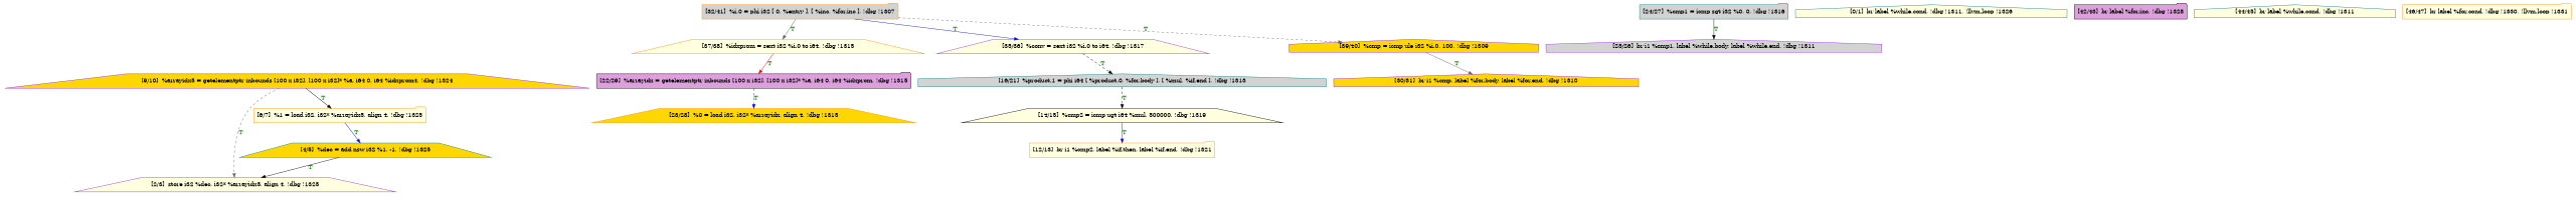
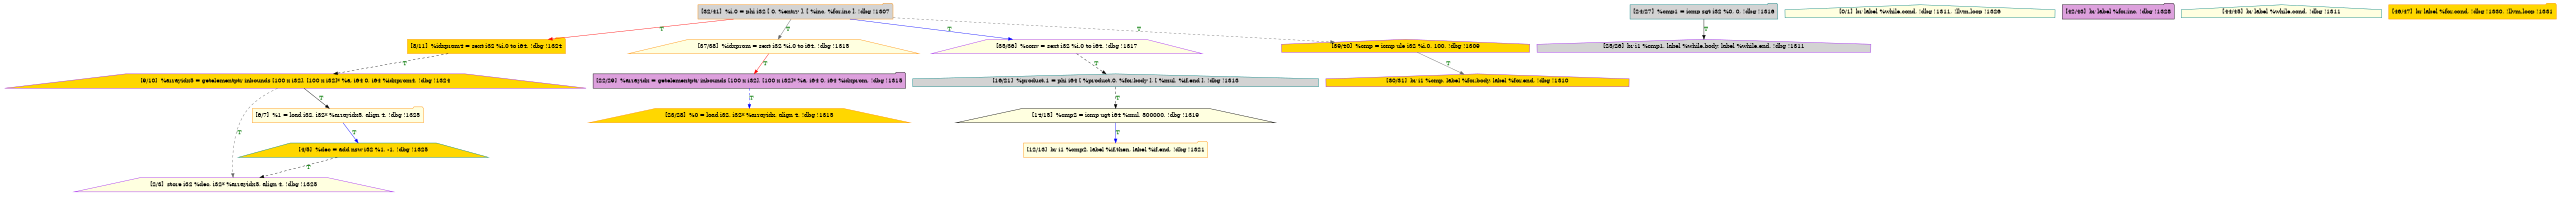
  digraph {
    node [color=darkorange fillcolor=lightyellow shape=folder style=filled]
    edge [color=black fontcolor=forestgreen style=solid]
    n1 [label="[12/13]  br i1 %cmp2, label %if.then, label %if.end, !dbg !1321"]
    n2 [fillcolor=gold label="[23/28]  %0 = load i32, i32* %arrayidx, align 4, !dbg !1315" shape=trapezium]
    n3 [color=teal fillcolor=lightgrey label="[24/27]  %cmp1 = icmp sgt i32 %0, 0, !dbg !1316"]
    n4 [color=purple fillcolor=lightgrey label="[25/26]  br i1 %cmp1, label %while.body, label %while.end, !dbg !1311" shape=house]
    n5 [color=purple fillcolor=gold label="[30/31]  br i1 %cmp, label %for.body, label %for.end, !dbg !1310" shape=house]
+   n6 [fillcolor=gold label="[8/11]  %idxprom4 = sext i32 %i.0 to i64, !dbg !1324"]
    n7 [color=purple fillcolor=gold label="[9/10]  %arrayidx5 = getelementptr inbounds [100 x i32], [100 x i32]* %a, i64 0, i64 %idxprom4, !dbg !1324" shape=trapezium]
    n8 [color=purple label="[2/3]  store i32 %dec, i32* %arrayidx5, align 4, !dbg !1325" shape=trapezium]
    n9 [label="[6/7]  %1 = load i32, i32* %arrayidx5, align 4, !dbg !1325"]
    n10 [color=teal label="[0/1]  br label %while.cond, !dbg !1311, !llvm.loop !1326" shape=house]
    n11 [color=black label="[14/15]  %cmp2 = icmp ugt i64 %mul, 500000, !dbg !1319" shape=trapezium]
    n12 [label="[37/38]  %idxprom = sext i32 %i.0 to i64, !dbg !1315" shape=trapezium]
    n13 [color=black fillcolor=plum label="[22/29]  %arrayidx = getelementptr inbounds [100 x i32], [100 x i32]* %a, i64 0, i64 %idxprom, !dbg !1315"]
    n14 [fillcolor=lightgrey label="[32/41]  %i.0 = phi i32 [ 0, %entry ], [ %inc, %for.inc ], !dbg !1307"]
    n15 [color=purple label="[35/36]  %conv = sext i32 %i.0 to i64, !dbg !1317" shape=trapezium]
    n16 [color=purple fillcolor=gold label="[39/40]  %cmp = icmp ule i32 %i.0, 100, !dbg !1309" shape=house]
    n17 [color=teal fillcolor=lightgrey label="[16/21]  %product.1 = phi i64 [ %product.0, %for.body ], [ %mul, %if.end ], !dbg !1313" shape=house]
    n18 [color=black fillcolor=plum label="[42/43]  br label %for.inc, !dbg !1328"]
    n19 [color=teal label="[44/45]  br label %while.cond, !dbg !1311" shape=house]
    n20 [color=teal fillcolor=gold label="[4/5]  %dec = add nsw i32 %1, -1, !dbg !1325" shape=trapezium]
-   n21 [label="[46/47]  br label %for.cond, !dbg !1330, !llvm.loop !1331"]
+   n21 [fillcolor=gold label="[46/47]  br label %for.cond, !dbg !1330, !llvm.loop !1331"]
    n3 -> n4 [label=T]
+   n6 -> n7 [label=T style=dashed]
    n7 -> n8 [color=gray40 label=T style=dashed]
    n7 -> n9 [label=T]
    n9 -> n20 [color=blue label=T]
    n11 -> n1 [color=blue label=T]
    n12 -> n13 [color=red label=T]
    n13 -> n2 [color=blue label=T style=dashed]
+   n14 -> n6 [color=red label=T]
    n14 -> n12 [color=gray40 label=T]
    n14 -> n15 [color=blue label=T]
    n14 -> n16 [color=gray40 label=T style=dashed]
    n15 -> n17 [label=T style=dashed]
    n16 -> n5 [color=gray40 label=T]
    n17 -> n11 [label=T style=dashed]
-   n20 -> n8 [label=T]
+   n20 -> n8 [label=T style=dashed]
  }
